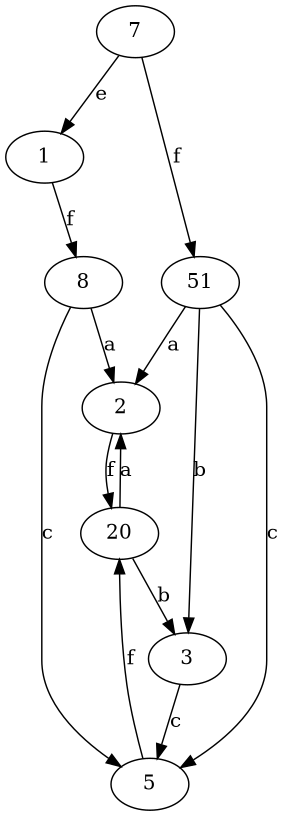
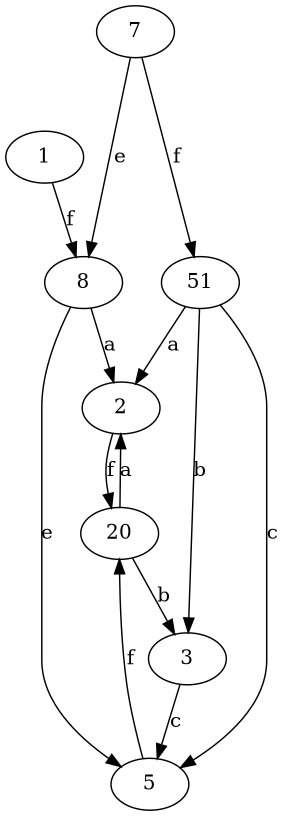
  strict digraph {
    1
    8
    2
    5
    n5 [label=20]
    3
    7
    n8 [label=51]
    1 -> 8 [label=f]
    8 -> 2 [label=a]
-   8 -> 5 [label=c]
+   8 -> 5 [label=e]
    2 -> n5 [label=f]
    5 -> n5 [label=f]
    n5 -> 2 [label=a]
    n5 -> 3 [label=b]
    3 -> 5 [label=c]
-   7 -> 1 [label=e]
+   7 -> 8 [label=e]
    7 -> n8 [label=f]
    n8 -> 2 [label=a]
    n8 -> 5 [label=c]
    n8 -> 3 [label=b]
  }
